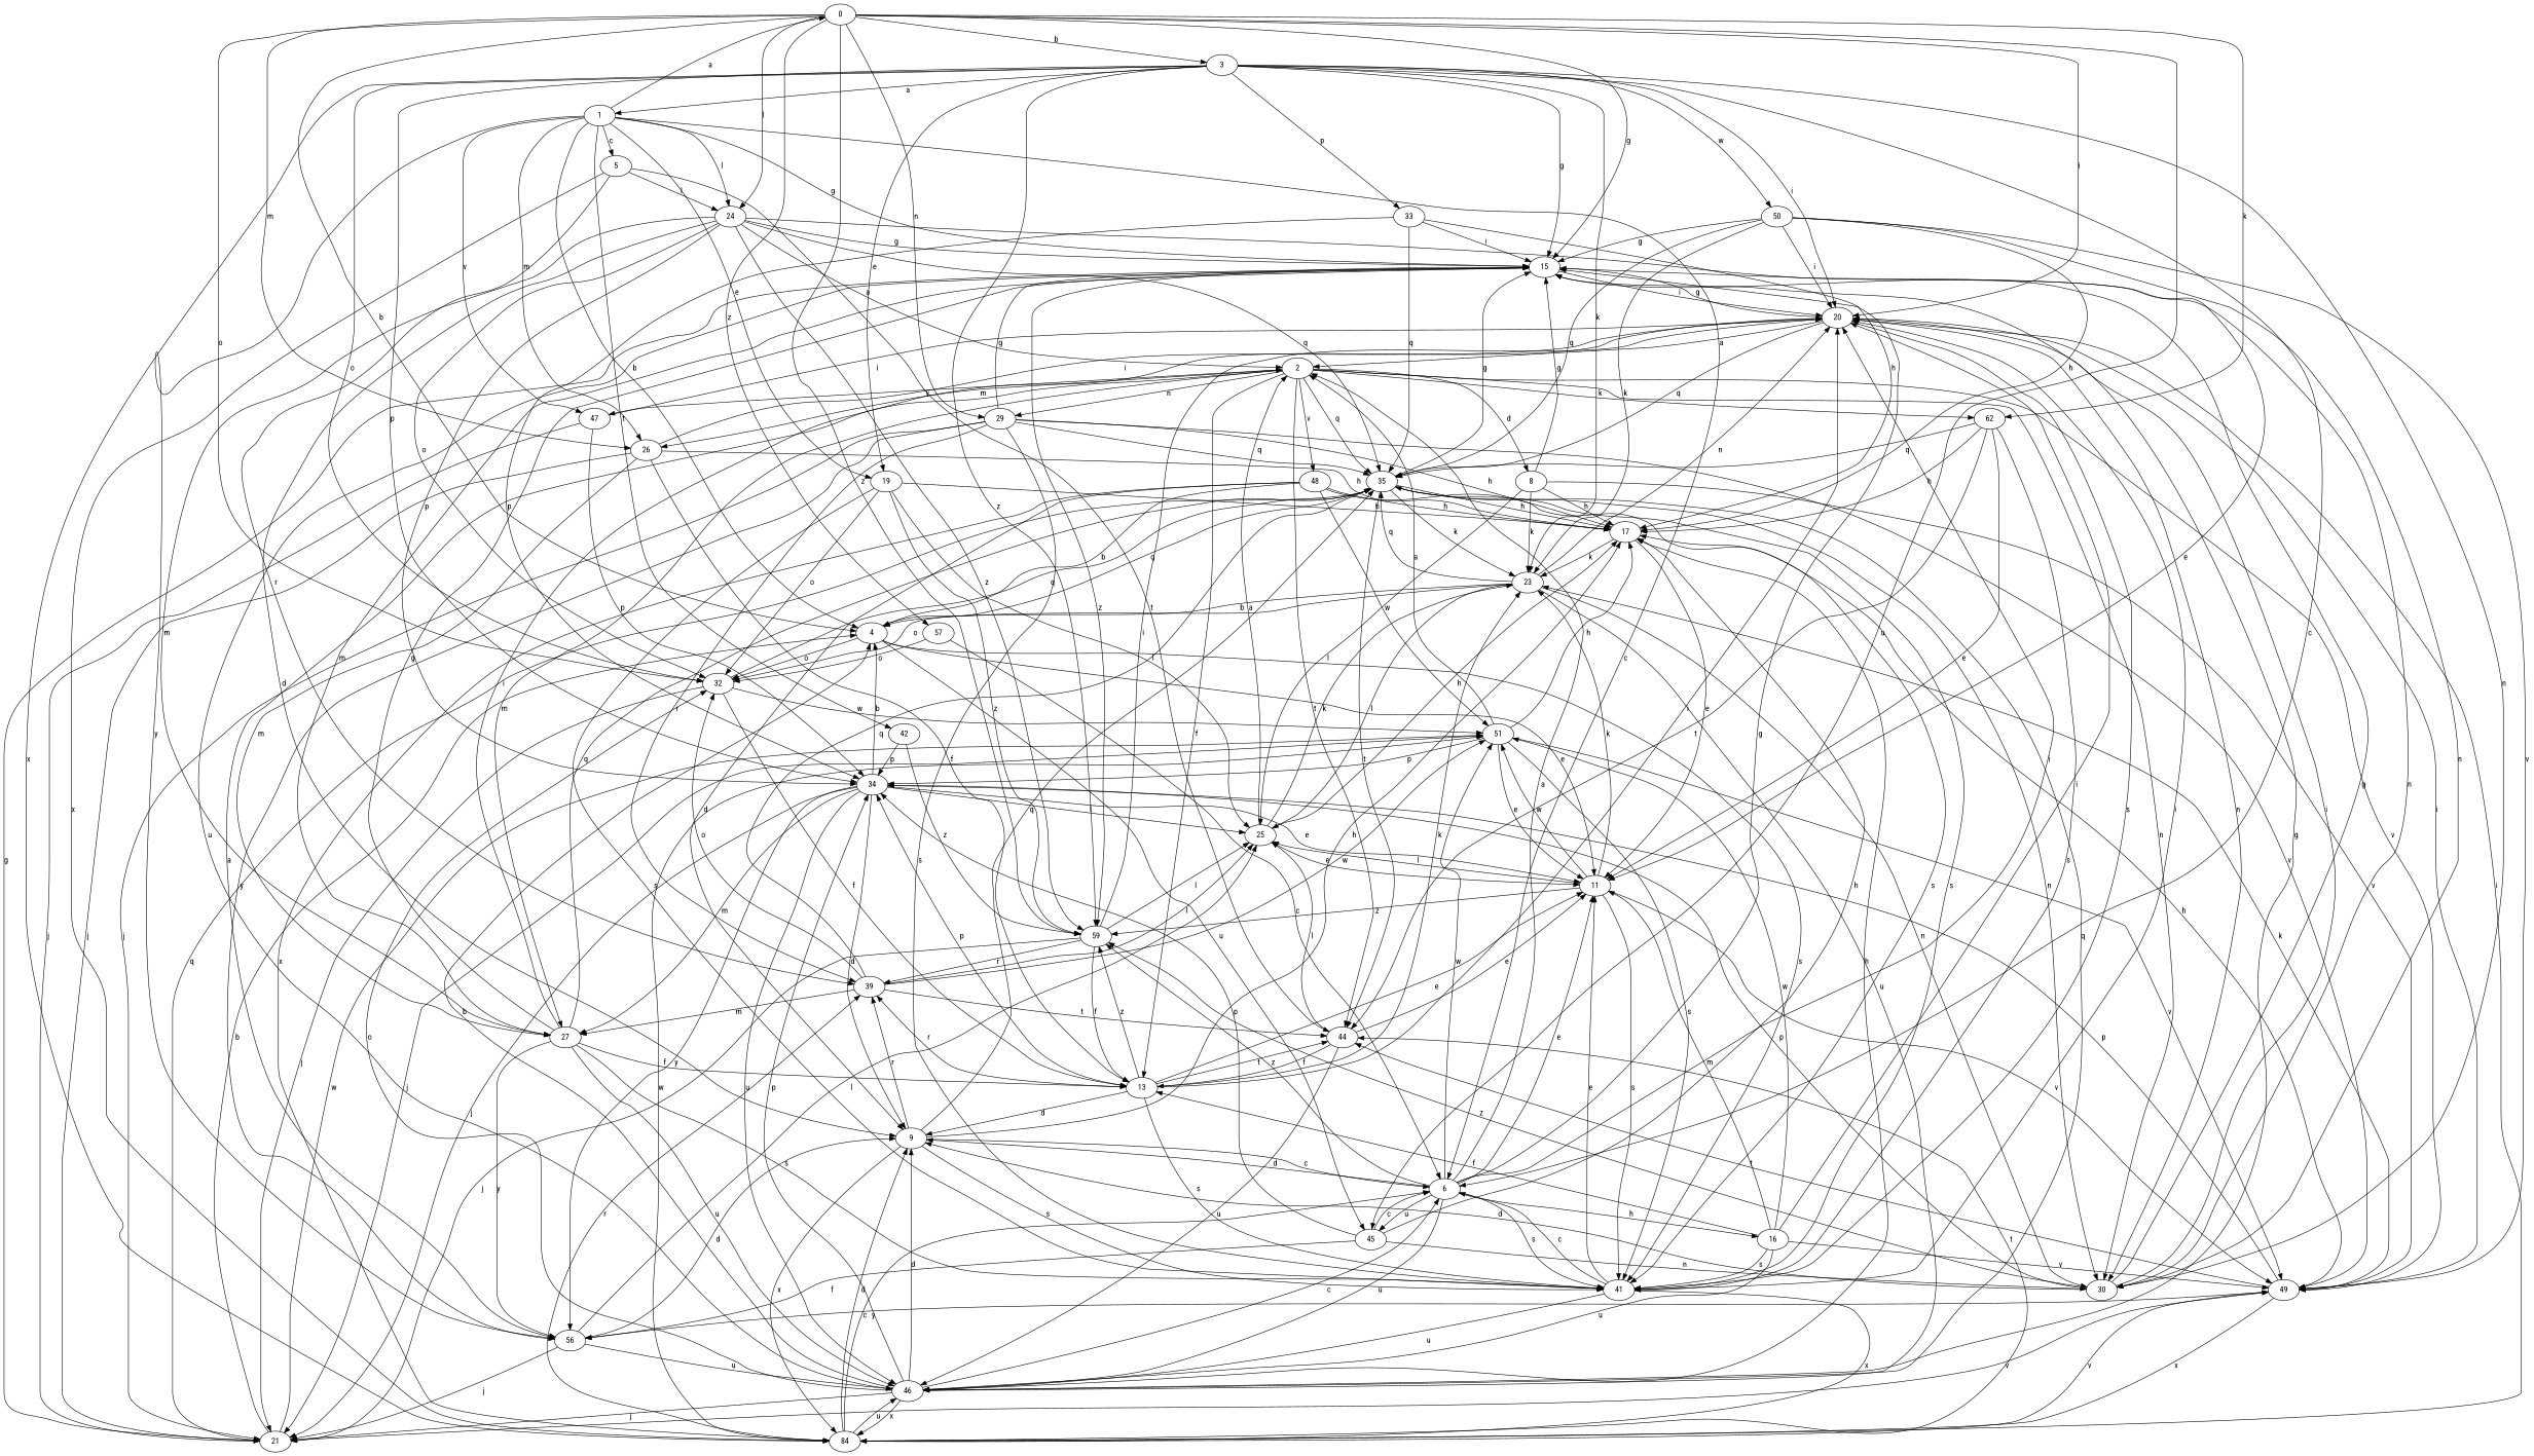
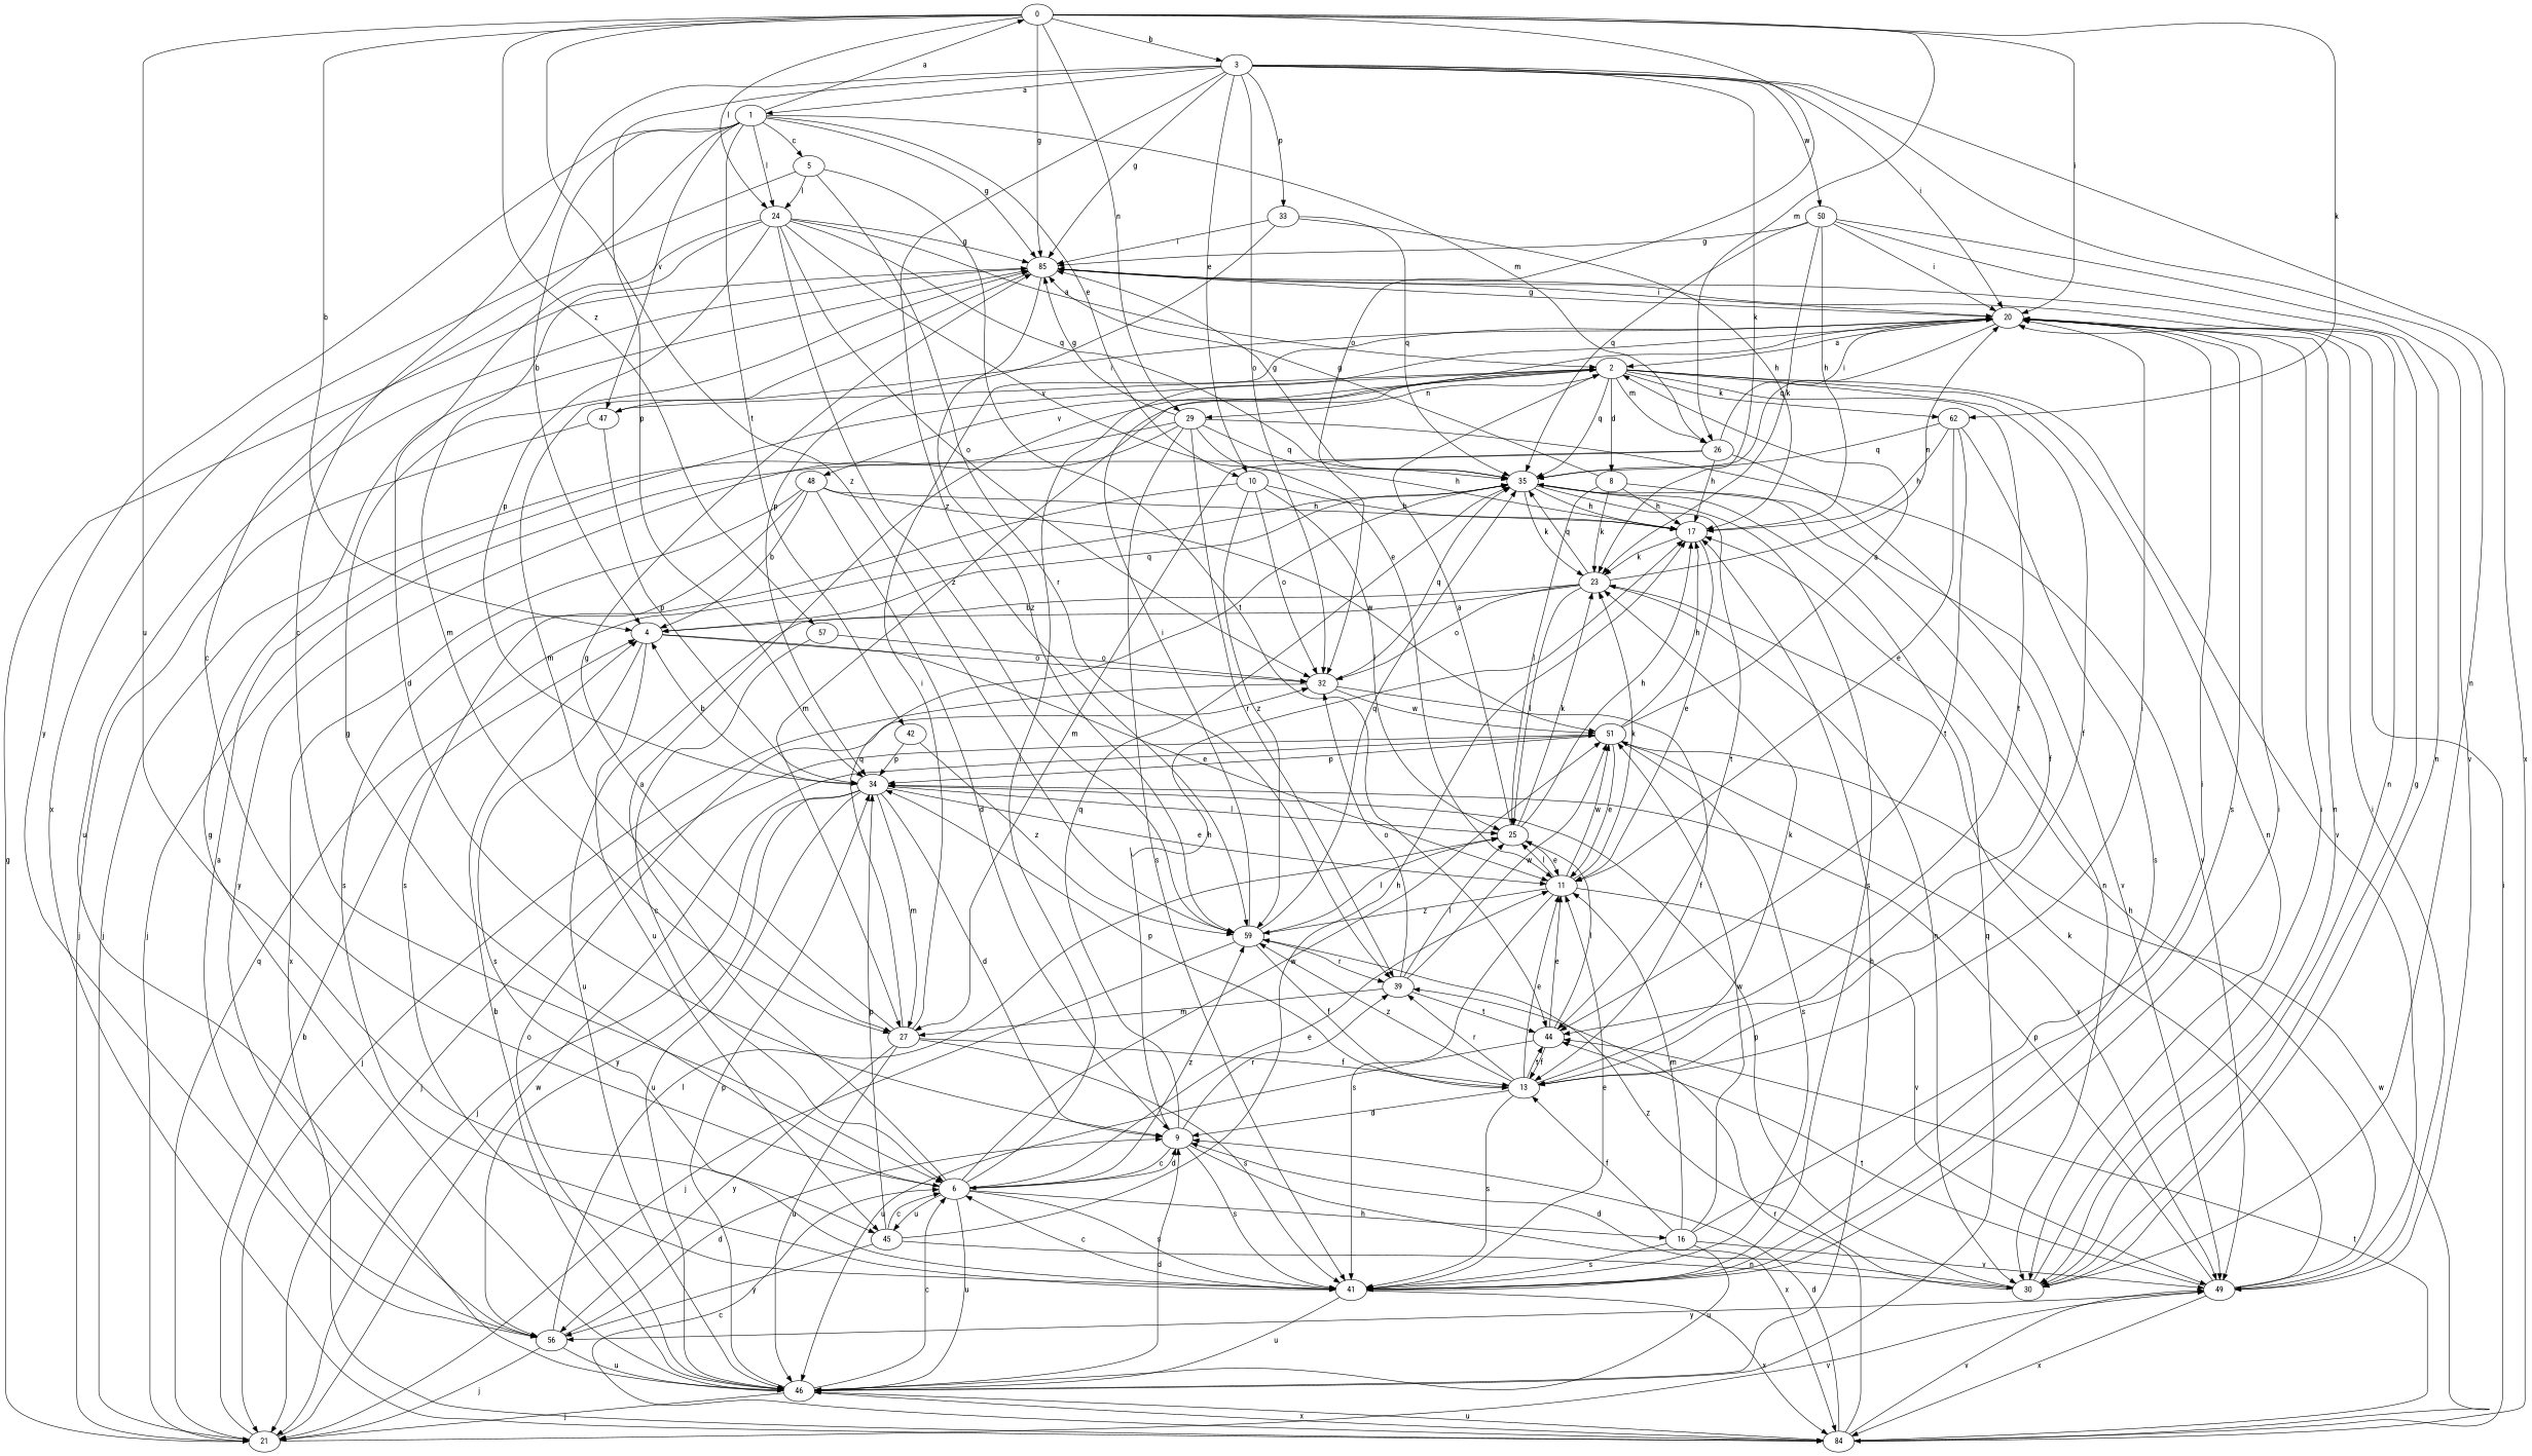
  strict digraph {
    fontname="Roboto Condensed"
    node [fontname="Roboto Condensed"]
    edge [fontname="Roboto Condensed"]
    0
    3
    4
-   15
+   15 [label=85]
    20
    n6 [label=62]
    24
    26
    29
    32
    45
    57
    59
    1
    6
-   10 [label=19]
+   10
    30
    23
    33
    34
    50
    n22 [label=84]
    n23 [label=35]
    11
    41
    27
    46
    2
    44
    17
    9
    13
    21
    56
    49
    39
    51
    25
    5
    42
    47
    16
    8
    48
    0 -> 3 [label=b]
    0 -> 4 [label=b]
    0 -> 15 [label=g]
    0 -> 20 [label=i]
    0 -> n6 [label=k]
    0 -> 24 [label=l]
    0 -> 26 [label=m]
    0 -> 29 [label=n]
    0 -> 32 [label=o]
    0 -> 45 [label=u]
    0 -> 57 [label=z]
    0 -> 59 [label=z]
    3 -> 15 [label=g]
    3 -> 20 [label=i]
    3 -> 32 [label=o]
    3 -> 59 [label=z]
    3 -> 1 [label=a]
    3 -> 6 [label=c]
    3 -> 10 [label=e]
    3 -> 30 [label=n]
    3 -> 23 [label=k]
    3 -> 33 [label=p]
    3 -> 34 [label=p]
    3 -> 50 [label=w]
    3 -> n22 [label=x]
    4 -> 32 [label=o]
    4 -> 45 [label=u]
    4 -> n23 [label=q]
    4 -> 11 [label=e]
    4 -> 41 [label=s]
    15 -> 20 [label=i]
    15 -> 59 [label=z]
    15 -> 30 [label=n]
    15 -> 27 [label=m]
    15 -> 46 [label=u]
    20 -> 15 [label=g]
    20 -> 30 [label=n]
    20 -> n23 [label=q]
    20 -> 41 [label=s]
    20 -> 2 [label=a]
    n6 -> n23 [label=q]
    n6 -> 11 [label=e]
    n6 -> 41 [label=s]
    n6 -> 44 [label=t]
    n6 -> 17 [label=h]
    24 -> 15 [label=g]
    24 -> 32 [label=o]
    24 -> 59 [label=z]
    24 -> 34 [label=p]
    24 -> n23 [label=q]
    24 -> 11 [label=e]
    24 -> 27 [label=m]
    24 -> 2 [label=a]
    24 -> 9 [label=d]
    26 -> 20 [label=i]
    26 -> 27 [label=m]
    26 -> 17 [label=h]
    26 -> 13 [label=f]
    26 -> 21 [label=j]
    29 -> 15 [label=g]
    29 -> n23 [label=q]
    29 -> 41 [label=s]
    29 -> 17 [label=h]
    29 -> 21 [label=j]
    29 -> 56 [label=y]
    29 -> 49 [label=v]
    29 -> 39 [label=r]
    32 -> n23 [label=q]
    32 -> 13 [label=f]
    32 -> 21 [label=j]
    32 -> 51 [label=w]
    45 -> 6 [label=c]
    45 -> 30 [label=n]
    45 -> 34 [label=p]
    45 -> 17 [label=h]
-   45 -> 56 [label=f]
+   45 -> 56 [label=y]
    57 -> 32 [label=o]
    57 -> 6 [label=c]
    59 -> 20 [label=i]
-   39 -> n23 [label=q]
+   59 -> n23 [label=q]
    59 -> 13 [label=f]
    59 -> 21 [label=j]
    59 -> 39 [label=r]
    59 -> 25 [label=l]
    1 -> 0 [label=a]
    1 -> 4 [label=b]
    1 -> 15 [label=g]
    1 -> 24 [label=l]
    1 -> 26 [label=m]
    1 -> 6 [label=c]
    1 -> 10 [label=e]
    1 -> 56 [label=y]
    1 -> 5 [label=c]
    1 -> 42 [label=t]
    1 -> 47 [label=v]
    6 -> 15 [label=g]
    6 -> 20 [label=i]
    6 -> 45 [label=u]
    6 -> 59 [label=z]
    6 -> 11 [label=e]
    6 -> 41 [label=s]
    6 -> 46 [label=u]
    6 -> 2 [label=a]
    6 -> 9 [label=d]
    6 -> 51 [label=w]
    6 -> 16 [label=h]
    10 -> 32 [label=o]
    10 -> 59 [label=z]
    10 -> 41 [label=s]
    10 -> 17 [label=h]
    10 -> 25 [label=l]
    30 -> 15 [label=g]
    30 -> 20 [label=i]
    30 -> 59 [label=z]
    30 -> 34 [label=p]
    30 -> 9 [label=d]
    23 -> 4 [label=b]
    23 -> 20 [label=n]
    23 -> 32 [label=o]
    23 -> 30 [label=n]
    23 -> n23 [label=q]
    23 -> 46 [label=u]
    23 -> 25 [label=l]
    33 -> 15 [label=i]
    33 -> 34 [label=p]
    33 -> n23 [label=q]
    33 -> 17 [label=h]
    34 -> 4 [label=b]
    34 -> 11 [label=e]
    34 -> 27 [label=m]
    34 -> 46 [label=u]
    34 -> 9 [label=d]
    34 -> 21 [label=j]
    34 -> 56 [label=y]
    34 -> 25 [label=l]
    50 -> 15 [label=g]
    50 -> 20 [label=i]
    50 -> 30 [label=n]
    50 -> 23 [label=k]
    50 -> n23 [label=q]
    50 -> 17 [label=h]
    50 -> 49 [label=v]
    n22 -> 20 [label=i]
    n22 -> 6 [label=c]
    n22 -> 46 [label=u]
    n22 -> 44 [label=t]
    n22 -> 9 [label=d]
    n22 -> 49 [label=v]
    n22 -> 39 [label=r]
    n22 -> 51 [label=w]
    n23 -> 15 [label=g]
    n23 -> 30 [label=n]
    n23 -> 23 [label=k]
    n23 -> 41 [label=s]
    n23 -> 44 [label=t]
    n23 -> 17 [label=h]
    11 -> 59 [label=z]
    11 -> 23 [label=k]
    11 -> 41 [label=s]
    11 -> 49 [label=v]
    11 -> 51 [label=w]
    11 -> 25 [label=l]
    41 -> 20 [label=i]
    41 -> 6 [label=c]
    41 -> n22 [label=x]
    41 -> 11 [label=e]
    41 -> 46 [label=u]
    27 -> 15 [label=g]
    27 -> 20 [label=i]
    27 -> n23 [label=q]
    27 -> 41 [label=s]
    27 -> 46 [label=u]
    27 -> 13 [label=f]
    27 -> 56 [label=y]
    46 -> 4 [label=b]
    46 -> 15 [label=g]
    46 -> 32 [label=o]
    46 -> 6 [label=c]
    46 -> 34 [label=p]
    46 -> n22 [label=x]
    46 -> n23 [label=q]
    46 -> 17 [label=h]
    46 -> 9 [label=d]
    46 -> 21 [label=j]
    2 -> n6 [label=k]
    2 -> 26 [label=m]
    2 -> 29 [label=n]
    2 -> 30 [label=n]
    2 -> n23 [label=q]
    2 -> 27 [label=m]
    2 -> 44 [label=t]
    2 -> 13 [label=f]
    2 -> 49 [label=v]
    2 -> 47 [label=v]
    2 -> 8 [label=d]
    2 -> 48 [label=v]
    44 -> 11 [label=e]
    44 -> 46 [label=u]
    44 -> 13 [label=f]
    44 -> 25 [label=l]
    17 -> 23 [label=k]
    17 -> 11 [label=e]
    9 -> 6 [label=c]
    9 -> n22 [label=x]
    9 -> n23 [label=q]
    9 -> 41 [label=s]
    9 -> 17 [label=h]
    9 -> 39 [label=r]
    13 -> 20 [label=i]
    13 -> 59 [label=z]
    13 -> 23 [label=k]
    13 -> 34 [label=p]
    13 -> 11 [label=e]
    13 -> 41 [label=s]
    13 -> 44 [label=t]
    13 -> 9 [label=d]
    13 -> 39 [label=r]
    21 -> 4 [label=b]
    21 -> 15 [label=g]
    21 -> n23 [label=q]
    21 -> 49 [label=v]
    21 -> 51 [label=w]
    56 -> 46 [label=u]
    56 -> 2 [label=a]
    56 -> 9 [label=d]
    56 -> 21 [label=j]
    56 -> 25 [label=l]
    49 -> 20 [label=i]
    49 -> 23 [label=k]
    49 -> 34 [label=p]
    49 -> n22 [label=x]
    49 -> 44 [label=t]
    49 -> 17 [label=h]
    49 -> 56 [label=y]
    39 -> 32 [label=o]
    39 -> 27 [label=m]
    39 -> 44 [label=t]
    39 -> 51 [label=w]
    39 -> 25 [label=l]
    51 -> 34 [label=p]
    51 -> 11 [label=e]
    51 -> 41 [label=s]
    51 -> 2 [label=a]
    51 -> 17 [label=h]
    51 -> 21 [label=j]
    51 -> 49 [label=v]
    25 -> 23 [label=k]
    25 -> 11 [label=e]
    25 -> 2 [label=a]
    25 -> 17 [label=h]
    5 -> 24 [label=l]
    5 -> n22 [label=x]
    5 -> 44 [label=t]
    5 -> 39 [label=r]
    42 -> 59 [label=z]
    42 -> 34 [label=p]
    47 -> 20 [label=i]
    47 -> 34 [label=p]
    47 -> 21 [label=j]
    16 -> 20 [label=i]
    16 -> 11 [label=m]
    16 -> 41 [label=s]
    16 -> 46 [label=u]
    16 -> 13 [label=f]
    16 -> 49 [label=v]
    16 -> 51 [label=w]
    8 -> 15 [label=g]
    8 -> 23 [label=k]
    8 -> 17 [label=h]
    8 -> 49 [label=v]
    8 -> 25 [label=l]
    48 -> 4 [label=b]
    48 -> n22 [label=x]
    48 -> 41 [label=s]
    48 -> 17 [label=h]
    48 -> 9 [label=d]
    48 -> 51 [label=w]
  }
